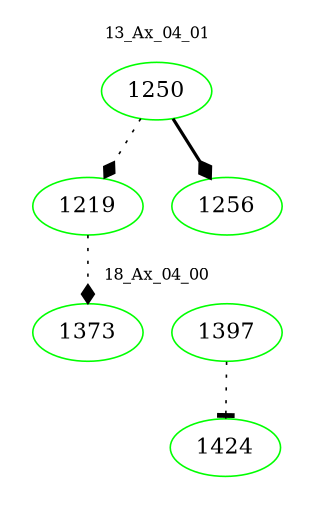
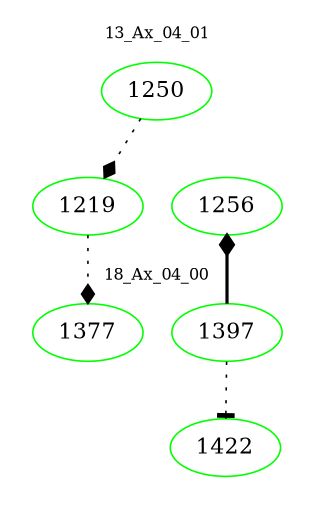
  digraph {
    node [color=green]
    edge [arrowhead=diamond color=black style=dotted]
    n1 [label=1397]
-   n2 [label=1424]
-   n3 [label=1373]
+   n2 [label=1422]
+   n3 [label=1377]
    n4 [label=1250]
    n5 [label=1219]
    n6 [label=1256]
    subgraph cluster_1 {
      color=white
      fontsize=10
      label="18_Ax_04_00"
      n1
      n2
      n3
    }
    subgraph cluster_2 {
      color=white
      fontsize=10
      label="13_Ax_04_01"
      n4
      n5
      n6
    }
    n1 -> n2 [arrowhead=tee]
    n4 -> n5
-   n4 -> n6 [style=bold]
+   n1 -> n6 [style=bold]
    n5 -> n3
  }
